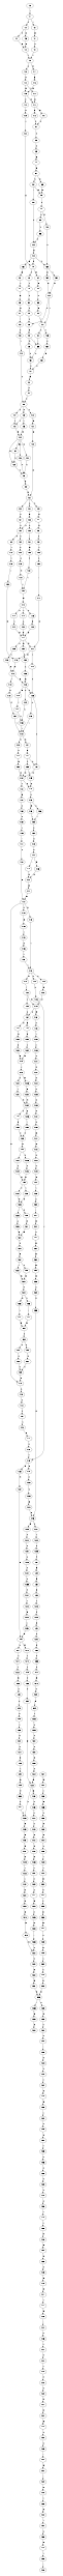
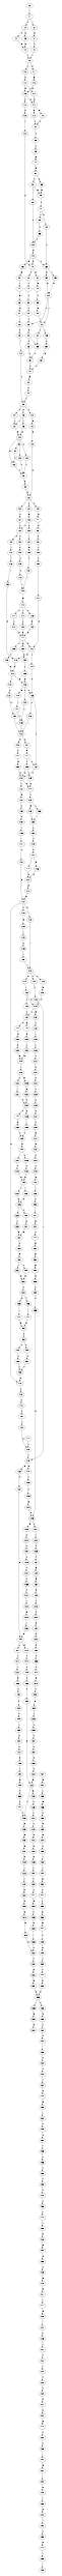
  strict digraph {
    fontname="Patrick Hand"
    node [fontname="Patrick Hand"]
    edge [fontname="Patrick Hand"]
    S0
    S1
    S2
    S3
    S4
    S5
    S6
    S7
    S8
    S9
    S10
    S11
    S12
    S13
    S14
    S15
    S16
    S17
    S18
    S19
    S20
    S21
    S22
    S23
    S24
    S25
    S26
    S27
    S28
    S29
    S30
    S31
    S32
    S33
    S34
    S35
    S36
    S37
    S38
    S39
    S40
    S41
    S42
    S43
    S44
    S45
    S46
    S47
    S48
    S49
    S50
    S51
    S52
    S53
    S54
    S55
    S56
    S57
    S58
    S59
    S60
    S61
    S62
    S63
    S64
    S65
    S66
    S67
    S68
    S69
    S70
    S71
    S72
    S73
    S74
    S75
    S76
    S77
    S78
    S79
    S80
    S81
    S82
    S83
    S84
    S85
    S86
    S87
    S88
    S89
    S90
    S91
    S92
    S93
    S94
    S95
    S96
    S97
    S98
    S99
    S100
    S101
    S102
    S103
    S104
    S105
    S106
    S107
    S108
    S109
    S110
    S111
    S112
    S113
    S114
    S115
    S116
    S117
    S118
    S119
    S120
    S121
    S122
    S123
    S124
    S125
    S126
    S127
    S128
    S129
    S130
    S131
    S132
    S133
    S134
    S135
    S136
    S137
    S138
    S139
    S140
    S141
    S142
    S143
    S144
    S145
    S146
    S147
    S148
    S149
    S150
    S151
    S152
    S153
    S154
    S155
    S156
    S157
    S158
    S159
    S160
    S161
    S162
    S163
    S164
    S165
    S166
    S167
    S168
    S169
    S170
    S171
    S173
    S174
    S175
    S176
    S177
    S178
    S179
    S180
    S181
    S182
    S183
    S184
    S185
    S186
    S187
    S188
    S189
    S190
    S191
    S192
    S193
    S194
    S195
    S196
    S197
    S198
    S199
    S200
    S201
    S202
    S203
    S204
    S205
    S206
    S207
    S208
    S209
    S210
    S211
    S212
    S213
    S214
    S215
    S216
    S217
    S218
    S219
    S220
    S221
    S222
    S223
    S224
    S225
    S226
    S227
    S228
    S229
    S230
    S231
    S232
    S233
    S234
    S235
    S236
    S237
    S238
    S239
    S240
    S241
    S242
    S243
    S244
    S245
    S246
    S247
    S248
    S249
    S250
    S251
    S252
    S253
    S254
    S255
    S256
    S257
    S258
    S259
    S260
    S261
    S262
    S263
    S264
    S265
    S266
    S267
    S268
    S269
    S270
    S271
    S272
    S273
    S274
    S275
    S276
    S277
    S278
    S279
    S280
    S281
    S282
    S283
    S284
    S285
    S286
    S287
    S288
    S289
    S290
    S291
    S292
    S293
    S294
    S295
    S296
    S297
    S298
    S299
    S300
    S301
    S302
    S303
    S304
    S305
    S306
    S307
    S308
    S309
    S310
    S311
    S312
    S313
    S314
    S315
    S316
    S317
    S318
    S319
    S320
    S321
    S322
    S323
    S324
    S325
    S326
    S327
    S328
    S329
    S330
    S331
    S332
    S333
    S334
    S335
    S336
    S337
    S338
    S339
    S340
    S342
    S343
    S344
    S345
    S341
    S346
    S347
    S348
    S349
    S350
    S351
    S352
    S353
    S354
    S355
    S356
    S357
    S358
    S359
    S360
    S361
    S362
    S363
    S364
    S365
    S366
    S367
    S368
    S369
    S370
    S371
    S372
    S373
    S374
    S375
    S376
    S377
    S378
    S379
    S380
    S381
    S382
    S383
    S384
    S385
    S386
    S387
    S388
    S389
    S390
    S391
    S392
    S393
    S394
    S395
    S396
    S397
    S398
    S399
    S400
    S401
    S402
    S403
    S404
    S405
    S406
    S407
    S408
    S409
    S410
    S411
    S412
    S413
    S414
    S415
    S416
    S417
    S418
    S419
    S420
    S421
    S422
    S423
    S424
    S425
    S426
    S427
    S428
    S429
    S430
    S431
    S432
    S433
    S434
    S435
    S436
    S0 -> S1 [label=Y]
    S1 -> S2 [label=L]
    S1 -> S3 [label=V]
    S2 -> S4 [label=S]
    S2 -> S5 [label=T]
    S3 -> S6 [label=E]
    S4 -> S7 [label=P]
    S5 -> S7 [label=P]
    S6 -> S8 [label=A]
    S7 -> S9 [label=K]
    S8 -> S9 [label=K]
    S9 -> S10 [label=D]
    S9 -> S11 [label=T]
    S10 -> S12 [label=M]
    S11 -> S13 [label=F]
    S12 -> S14 [label=N]
    S12 -> S15 [label=G]
    S13 -> S15 [label=G]
    S14 -> S16 [label=Q]
    S15 -> S16 [label=Q]
    S15 -> S17 [label=L]
    S16 -> S18 [label=P]
    S16 -> S19 [label=G]
    S17 -> S20 [label=H]
    S18 -> S21 [label=S]
    S19 -> S21 [label=S]
    S20 -> S22 [label=K]
    S21 -> S23 [label=S]
    S22 -> S24 [label=T]
    S23 -> S25 [label=S]
    S24 -> S26 [label=S]
    S24 -> S27 [label=E]
    S25 -> S28 [label=F]
    S26 -> S29 [label=N]
    S27 -> S30 [label=C]
    S28 -> S31 [label=F]
    S29 -> S32 [label=S]
    S30 -> S33 [label=A]
    S31 -> S34 [label=S]
    S31 -> S35 [label=T]
    S32 -> S36 [label=S]
    S33 -> S37 [label=C]
    S34 -> S38 [label=I]
    S34 -> S39 [label=G]
    S35 -> S39 [label=G]
    S36 -> S40 [label=A]
    S37 -> S41 [label=V]
    S38 -> S42 [label=S]
    S39 -> S43 [label=S]
    S40 -> S44 [label=T]
    S41 -> S45 [label=W]
    S41 -> S46 [label=A]
    S42 -> S47 [label=P]
    S43 -> S48 [label=A]
    S43 -> S49 [label=T]
    S44 -> S50 [label=I]
    S44 -> S51 [label=M]
    S45 -> S52 [label=R]
    S46 -> S50 [label=I]
    S47 -> S24 [label=T]
    S47 -> S53 [label=S]
    S47 -> S54 [label=C]
    S48 -> S55 [label=S]
    S49 -> S53 [label=S]
    S50 -> S56 [label=A]
    S51 -> S56 [label=A]
    S52 -> S57 [label=C]
    S53 -> S58 [label=P]
    S53 -> S59 [label=N]
    S54 -> S60 [label=E]
    S55 -> S42 [label=S]
    S56 -> S61 [label=R]
    S57 -> S61 [label=R]
    S58 -> S62 [label=T]
    S59 -> S62 [label=T]
    S60 -> S63 [label=K]
    S61 -> S64 [label=E]
    S62 -> S40 [label=A]
    S62 -> S41 [label=V]
    S63 -> S65 [label=E]
    S64 -> S66 [label=L]
    S65 -> S67 [label=Q]
    S66 -> S68 [label=L]
    S67 -> S69 [label=I]
    S68 -> S70 [label=M]
    S68 -> S71 [label=L]
    S68 -> S72 [label=D]
    S69 -> S73 [label=D]
    S70 -> S74 [label=N]
    S70 -> S75 [label=K]
    S71 -> S74 [label=N]
    S72 -> S76 [label=C]
    S73 -> S77 [label=V]
    S74 -> S78 [label=G]
    S75 -> S78 [label=G]
    S76 -> S79 [label=C]
    S77 -> S68 [label=L]
    S78 -> S80 [label=T]
    S78 -> S81 [label=G]
    S78 -> S82 [label=Q]
    S78 -> S83 [label=A]
    S79 -> S84 [label=T]
    S80 -> S85 [label=S]
    S81 -> S80 [label=S]
    S82 -> S85 [label=S]
    S83 -> S85 [label=S]
    S84 -> S86 [label=A]
    S84 -> S87 [label=I]
    S84 -> S88 [label=D]
    S85 -> S89 [label=P]
    S86 -> S90 [label=E]
    S87 -> S91 [label=D]
    S88 -> S92 [label=Q]
    S89 -> S84 [label=T]
    S90 -> S93 [label=A]
    S90 -> S94 [label=A]
    S91 -> S94 [label=A]
    S92 -> S95 [label=Q]
    S93 -> S96 [label=I]
    S94 -> S97 [label=M]
    S94 -> S98 [label=S]
    S95 -> S99 [label=L]
    S96 -> S100 [label=G]
    S97 -> S101 [label=V]
    S98 -> S102 [label=L]
    S99 -> S103 [label=N]
    S100 -> S104 [label=L]
    S101 -> S105 [label=K]
    S102 -> S106 [label=A]
    S103 -> S107 [label=D]
    S104 -> S108 [label=K]
    S105 -> S109 [label=V]
    S106 -> S110 [label=M]
    S107 -> S111 [label=I]
    S108 -> S112 [label=G]
    S109 -> S113 [label=P]
    S110 -> S108 [label=K]
    S111 -> S114 [label=T]
    S112 -> S115 [label=S]
    S112 -> S116 [label=A]
    S112 -> S117 [label=K]
    S113 -> S118 [label=P]
    S114 -> S113 [label=P]
    S114 -> S119 [label=K]
    S115 -> S120 [label=P]
    S116 -> S121 [label=N]
    S117 -> S122 [label=A]
    S118 -> S123 [label=C]
    S118 -> S124 [label=V]
    S119 -> S125 [label=S]
    S120 -> S126 [label=P]
    S121 -> S126 [label=P]
    S122 -> S126 [label=P]
    S123 -> S125 [label=S]
    S123 -> S127 [label=G]
    S123 -> S128 [label=A]
    S124 -> S129 [label=H]
    S125 -> S130 [label=A]
    S125 -> S131 [label=A]
    S126 -> S114 [label=T]
    S126 -> S132 [label=G]
    S126 -> S133 [label=A]
    S127 -> S134 [label=V]
    S128 -> S135 [label=S]
    S129 -> S136 [label=M]
    S130 -> S137 [label=V]
    S131 -> S138 [label=Q]
    S132 -> S139 [label=L]
    S133 -> S140 [label=S]
    S134 -> S135 [label=S]
    S135 -> S137 [label=V]
    S136 -> S137 [label=V]
    S137 -> S141 [label=Q]
    S137 -> S142 [label=H]
    S138 -> S143 [label=Q]
    S138 -> S144 [label=N]
    S139 -> S145 [label=A]
    S140 -> S118 [label=P]
    S141 -> S146 [label=P]
    S142 -> S147 [label=A]
    S143 -> S148 [label=L]
    S144 -> S149 [label=F]
    S145 -> S123 [label=C]
    S146 -> S131 [label=A]
    S146 -> S150 [label=S]
    S147 -> S151 [label=C]
    S148 -> S152 [label=E]
    S148 -> S153 [label=D]
    S149 -> S154 [label=L]
    S150 -> S138 [label=Q]
    S150 -> S155 [label=K]
    S151 -> S138 [label=Q]
    S152 -> S156 [label=Y]
    S153 -> S156 [label=Y]
    S154 -> S157 [label=L]
    S155 -> S143 [label=Q]
    S156 -> S158 [label=L]
    S157 -> S159 [label=K]
    S158 -> S160 [label=A]
    S159 -> S161 [label=I]
    S160 -> S162 [label=R]
    S161 -> S163 [label=A]
    S162 -> S164 [label=I]
    S162 -> S165 [label=E]
    S163 -> S166 [label=F]
    S164 -> S167 [label=Q]
    S165 -> S167 [label=Q]
    S166 -> S168 [label=Q]
    S166 -> S169 [label=Q]
    S166 -> S170 [label=R]
    S167 -> S171 [label=G]
    S168 -> S173 [label=A]
    S169 -> S174 [label=V]
    S170 -> S175 [label=E]
    S171 -> S166 [label=F]
    S173 -> S176 [label=A]
    S174 -> S177 [label=Q]
    S174 -> S178 [label=R]
    S174 -> S179 [label=L]
    S175 -> S180 [label=V]
    S176 -> S181 [label=L]
    S177 -> S182 [label=Y]
    S178 -> S183 [label=A]
    S179 -> S184 [label=G]
    S180 -> S185 [label=H]
    S181 -> S186 [label=N]
    S182 -> S187 [label=M]
    S182 -> S188 [label=N]
    S183 -> S189 [label=K]
    S184 -> S187 [label=M]
    S185 -> S190 [label=K]
-   S186 -> S191 [label=T]
+   S186 -> S196 [label=T]
    S187 -> S192 [label=D]
    S187 -> S193 [label=E]
    S188 -> S192 [label=D]
    S189 -> S194 [label=Q]
    S189 -> S195 [label=T]
    S190 -> S174 [label=V]
    S191 -> S196 [label=L]
    S192 -> S197 [label=M]
    S192 -> S198 [label=G]
    S193 -> S199 [label=R]
    S194 -> S200 [label=L]
    S195 -> S201 [label=M]
    S196 -> S189 [label=K]
    S197 -> S202 [label=Q]
    S198 -> S203 [label=P]
    S199 -> S204 [label=V]
    S200 -> S205 [label=S]
    S201 -> S206 [label=P]
    S202 -> S207 [label=H]
    S203 -> S208 [label=N]
    S204 -> S209 [label=N]
    S205 -> S210 [label=E]
    S206 -> S211 [label=D]
    S206 -> S212 [label=E]
    S207 -> S213 [label=G]
    S208 -> S213 [label=G]
    S209 -> S214 [label=A]
    S210 -> S215 [label=Q]
    S211 -> S216 [label=N]
    S212 -> S217 [label=N]
    S213 -> S218 [label=K]
    S214 -> S219 [label=M]
    S215 -> S220 [label=G]
    S215 -> S221 [label=R]
    S216 -> S222 [label=K]
    S217 -> S223 [label=N]
    S218 -> S224 [label=D]
    S218 -> S225 [label=E]
    S219 -> S226 [label=H]
    S220 -> S227 [label=L]
    S221 -> S228 [label=K]
    S222 -> S229 [label=G]
    S223 -> S230 [label=R]
    S224 -> S231 [label=V]
    S225 -> S232 [label=C]
    S226 -> S233 [label=R]
    S227 -> S234 [label=D]
    S228 -> S235 [label=R]
    S229 -> S236 [label=L]
    S230 -> S237 [label=R]
    S231 -> S238 [label=M]
    S232 -> S238 [label=M]
    S233 -> S239 [label=H]
    S234 -> S240 [label=A]
    S235 -> S241 [label=R]
    S236 -> S242 [label=A]
    S237 -> S243 [label=E]
    S238 -> S244 [label=S]
    S238 -> S245 [label=T]
    S239 -> S246 [label=M]
    S240 -> S247 [label=L]
    S241 -> S248 [label=F]
    S242 -> S249 [label=D]
    S243 -> S250 [label=L]
    S243 -> S251 [label=E]
    S244 -> S252 [label=T]
    S245 -> S253 [label=Y]
    S246 -> S254 [label=H]
    S247 -> S255 [label=A]
    S248 -> S256 [label=E]
    S249 -> S257 [label=K]
    S250 -> S258 [label=G]
    S251 -> S259 [label=D]
    S252 -> S260 [label=L]
    S253 -> S260 [label=L]
    S254 -> S261 [label=F]
    S255 -> S262 [label=S]
    S256 -> S263 [label=P]
    S257 -> S264 [label=M]
    S258 -> S265 [label=G]
    S259 -> S266 [label=L]
    S260 -> S267 [label=T]
    S261 -> S268 [label=P]
    S262 -> S269 [label=K]
    S263 -> S270 [label=N]
    S264 -> S271 [label=D]
    S265 -> S272 [label=G]
    S266 -> S273 [label=D]
    S267 -> S274 [label=I]
    S267 -> S275 [label=L]
    S268 -> S276 [label=H]
    S269 -> S277 [label=G]
    S270 -> S278 [label=H]
    S271 -> S279 [label=P]
    S272 -> S280 [label=P]
    S273 -> S281 [label=Q]
    S274 -> S282 [label=L]
    S275 -> S283 [label=S]
    S276 -> S284 [label=S]
    S277 -> S285 [label=K]
    S278 -> S286 [label=T]
    S279 -> S287 [label=K]
    S280 -> S288 [label=V]
    S281 -> S289 [label=Q]
    S282 -> S290 [label=P]
    S283 -> S290 [label=P]
    S284 -> S291 [label=P]
    S285 -> S206 [label=P]
    S286 -> S292 [label=D]
    S287 -> S293 [label=G]
    S288 -> S294 [label=K]
    S289 -> S295 [label=P]
    S290 -> S296 [label=L]
    S290 -> S297 [label=V]
    S291 -> S298 [label=V]
    S292 -> S299 [label=T]
    S293 -> S300 [label=M]
    S294 -> S301 [label=T]
    S295 -> S302 [label=N]
    S296 -> S303 [label=Q]
    S297 -> S303 [label=Q]
    S298 -> S304 [label=A]
    S299 -> S305 [label=S]
    S300 -> S306 [label=D]
    S301 -> S307 [label=P]
    S302 -> S308 [label=L]
    S303 -> S309 [label=I]
    S303 -> S310 [label=M]
    S304 -> S311 [label=I]
    S305 -> S312 [label=A]
    S306 -> S250 [label=L]
    S307 -> S313 [label=P]
    S308 -> S314 [label=A]
    S309 -> S315 [label=A]
    S310 -> S316 [label=T]
    S311 -> S317 [label=G]
    S312 -> S318 [label=E]
    S313 -> S319 [label=G]
    S314 -> S320 [label=E]
    S315 -> S321 [label=F]
    S316 -> S321 [label=F]
    S317 -> S322 [label=A]
    S318 -> S323 [label=S]
    S319 -> S324 [label=P]
    S320 -> S325 [label=L]
    S321 -> S326 [label=H]
    S322 -> S327 [label=E]
    S323 -> S328 [label=P]
    S324 -> S329 [label=S]
    S325 -> S330 [label=T]
    S326 -> S331 [label=G]
    S327 -> S332 [label=E]
    S328 -> S333 [label=K]
    S329 -> S334 [label=P]
    S330 -> S335 [label=I]
    S331 -> S336 [label=V]
    S331 -> S337 [label=S]
    S332 -> S338 [label=E]
    S333 -> S339 [label=R]
    S334 -> S340 [label=E]
    S335 -> S324 [label=S]
    S336 -> S342 [label=G]
    S337 -> S342 [label=G]
    S338 -> S343 [label=G]
    S339 -> S344 [label=S]
    S340 -> S345 [label=P]
    S342 -> S347 [label=S]
    S343 -> S348 [label=A]
    S344 -> S349 [label=L]
    S345 -> S350 [label=I]
    S345 -> S351 [label=D]
    S341 -> S346 [label=E]
    S346 -> S352 [label=N]
    S347 -> S353 [label=T]
    S347 -> S354 [label=S]
    S348 -> S355 [label=H]
    S349 -> S356 [label=T]
    S350 -> S357 [label=G]
    S351 -> S358 [label=P]
    S352 -> S359 [label=E]
    S353 -> S360 [label=V]
    S354 -> S361 [label=I]
    S355 -> S215 [label=Q]
    S356 -> S362 [label=D]
    S357 -> S363 [label=T]
    S358 -> S364 [label=L]
    S359 -> S365 [label=S]
    S360 -> S366 [label=E]
    S361 -> S366 [label=E]
    S362 -> S243 [label=E]
    S364 -> S367 [label=D]
    S365 -> S368 [label=P]
    S366 -> S369 [label=A]
    S367 -> S370 [label=I]
    S368 -> S371 [label=P]
    S369 -> S372 [label=A]
    S369 -> S373 [label=S]
    S370 -> S374 [label=H]
    S371 -> S375 [label=D]
    S372 -> S376 [label=R]
    S373 -> S377 [label=H]
    S374 -> S378 [label=S]
    S375 -> S379 [label=V]
    S376 -> S380 [label=D]
    S377 -> S380 [label=D]
    S378 -> S381 [label=N]
    S379 -> S382 [label=K]
    S380 -> S168 [label=Q]
    S381 -> S383 [label=Q]
    S382 -> S384 [label=E]
    S383 -> S385 [label=E]
    S384 -> S386 [label=H]
    S385 -> S387 [label=K]
    S386 -> S388 [label=L]
    S387 -> S389 [label=D]
    S388 -> S390 [label=P]
    S389 -> S391 [label=Q]
    S390 -> S392 [label=E]
    S391 -> S393 [label=N]
    S392 -> S394 [label=A]
    S393 -> S395 [label=L]
    S394 -> S396 [label=T]
    S395 -> S397 [label=A]
    S396 -> S398 [label=N]
    S397 -> S399 [label=S]
    S398 -> S400 [label=D]
    S399 -> S401 [label=D]
    S400 -> S402 [label=T]
    S401 -> S403 [label=A]
    S402 -> S345 [label=P]
    S403 -> S404 [label=K]
    S404 -> S405 [label=N]
    S405 -> S406 [label=T]
    S406 -> S407 [label=E]
    S407 -> S408 [label=P]
    S408 -> S409 [label=A]
    S409 -> S410 [label=E]
    S410 -> S411 [label=P]
    S411 -> S412 [label=V]
    S412 -> S413 [label=E]
    S413 -> S414 [label=I]
    S414 -> S415 [label=L]
    S415 -> S416 [label=N]
    S416 -> S417 [label=D]
    S417 -> S418 [label=K]
    S418 -> S419 [label=R]
    S419 -> S420 [label=D]
    S420 -> S421 [label=T]
    S421 -> S422 [label=T]
    S422 -> S423 [label=E]
    S423 -> S424 [label=A]
    S424 -> S425 [label=S]
    S425 -> S426 [label=I]
    S426 -> S427 [label=E]
    S427 -> S428 [label=I]
    S428 -> S429 [label=T]
    S429 -> S430 [label=K]
    S430 -> S431 [label=P]
    S431 -> S432 [label=V]
    S432 -> S433 [label=D]
    S433 -> S434 [label=P]
    S434 -> S435 [label=V]
    S435 -> S436 [label=I]
  }
